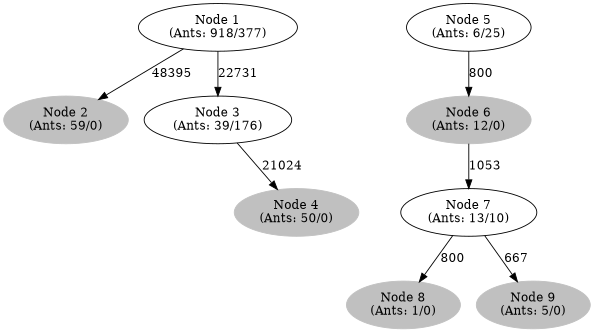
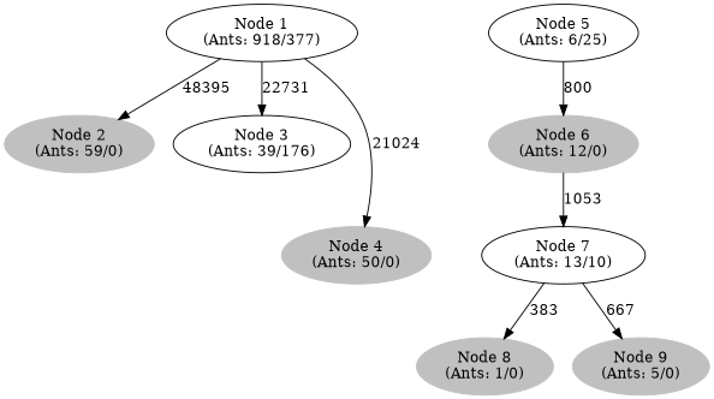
  digraph {
    node [color=gray style=filled]
    "Node 1\n(Ants: 918/377)" [color="" style=""]
    "Node 2\n(Ants: 59/0)"
    "Node 3\n(Ants: 39/176)" [color="" style=""]
    "Node 4\n(Ants: 50/0)"
    "Node 5\n(Ants: 6/25)" [color="" style=""]
    "Node 6\n(Ants: 12/0)"
    "Node 7\n(Ants: 13/10)" [color="" style=""]
    "Node 8\n(Ants: 1/0)"
    "Node 9\n(Ants: 5/0)"
    "Node 1\n(Ants: 918/377)" -> "Node 2\n(Ants: 59/0)" [label=48395]
    "Node 1\n(Ants: 918/377)" -> "Node 3\n(Ants: 39/176)" [label=22731]
-   "Node 3\n(Ants: 39/176)" -> "Node 4\n(Ants: 50/0)" [label=21024]
+   "Node 1\n(Ants: 918/377)" -> "Node 4\n(Ants: 50/0)" [label=21024]
    "Node 5\n(Ants: 6/25)" -> "Node 6\n(Ants: 12/0)" [label=800]
    "Node 6\n(Ants: 12/0)" -> "Node 7\n(Ants: 13/10)" [label=1053]
-   "Node 7\n(Ants: 13/10)" -> "Node 8\n(Ants: 1/0)" [label=800]
+   "Node 7\n(Ants: 13/10)" -> "Node 8\n(Ants: 1/0)" [label=383]
    "Node 7\n(Ants: 13/10)" -> "Node 9\n(Ants: 5/0)" [label=667]
  }
